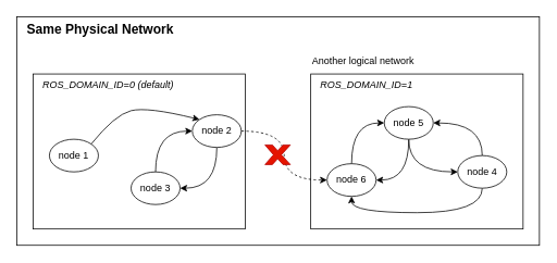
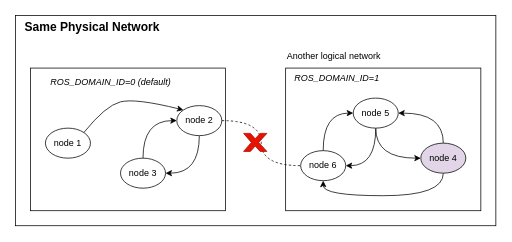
  <mxCell id="0" />
  <mxCell id="1" parent="0" />
  <mxCell id="2" value="" style="rounded=0;whiteSpace=wrap;html=1;" parent="1" vertex="1"><mxGeometry x="40" y="90" width="260" height="190" as="geometry" /></mxCell>
- <mxCell id="3" value="ROS_DOMAIN_ID=0 (default)" style="text;whiteSpace=wrap;html=1;fontStyle=2;align=left;" parent="1" vertex="1"><mxGeometry x="50" y="90" width="180" height="30" as="geometry" /></mxCell>
+ <mxCell id="3" value="ROS_DOMAIN_ID=0 (default)" style="text;whiteSpace=wrap;html=1;fontStyle=2;align=left;" parent="1" vertex="1"><mxGeometry x="65" y="95" width="180" height="30" as="geometry" /></mxCell>
  <mxCell id="4" value="node 1" style="ellipse;whiteSpace=wrap;html=1;" parent="1" vertex="1"><mxGeometry x="60" y="170" width="60" height="40" as="geometry" /></mxCell>
  <mxCell id="5" style="edgeStyle=orthogonalEdgeStyle;curved=1;rounded=0;orthogonalLoop=1;jettySize=auto;html=1;exitX=0.5;exitY=1;exitDx=0;exitDy=0;entryX=1;entryY=0.5;entryDx=0;entryDy=0;" parent="1" source="6" target="8" edge="1"><mxGeometry relative="1" as="geometry" /></mxCell>
  <mxCell id="6" value="node 2" style="ellipse;whiteSpace=wrap;html=1;" parent="1" vertex="1"><mxGeometry x="235" y="140" width="60" height="40" as="geometry" /></mxCell>
  <mxCell id="7" style="edgeStyle=orthogonalEdgeStyle;curved=1;rounded=0;orthogonalLoop=1;jettySize=auto;html=1;exitX=0.5;exitY=0;exitDx=0;exitDy=0;entryX=0;entryY=0.5;entryDx=0;entryDy=0;" parent="1" source="8" target="6" edge="1"><mxGeometry relative="1" as="geometry" /></mxCell>
  <mxCell id="8" value="node 3" style="ellipse;whiteSpace=wrap;html=1;" parent="1" vertex="1"><mxGeometry x="160" y="210" width="60" height="40" as="geometry" /></mxCell>
  <mxCell id="9" value="" style="curved=1;endArrow=classic;html=1;rounded=0;exitX=1;exitY=0;exitDx=0;exitDy=0;entryX=0;entryY=0;entryDx=0;entryDy=0;" parent="1" source="4" target="6" edge="1"><mxGeometry width="50" height="50" relative="1" as="geometry"><mxPoint x="230" y="90" as="sourcePoint" /><mxPoint x="280" y="40" as="targetPoint" /><Array as="points"><mxPoint x="140" y="140" /><mxPoint x="180" y="130" /></Array></mxGeometry></mxCell>
  <mxCell id="10" value="" style="rounded=0;whiteSpace=wrap;html=1;" parent="1" vertex="1"><mxGeometry x="380" y="90" width="260" height="190" as="geometry" /></mxCell>
  <mxCell id="11" value="ROS_DOMAIN_ID=1" style="text;whiteSpace=wrap;html=1;fontStyle=2;align=left;" parent="1" vertex="1"><mxGeometry x="390" y="90" width="180" height="30" as="geometry" /></mxCell>
  <mxCell id="12" style="edgeStyle=orthogonalEdgeStyle;curved=1;rounded=0;orthogonalLoop=1;jettySize=auto;html=0;exitX=0.5;exitY=0;exitDx=0;exitDy=0;entryX=1;entryY=0.5;entryDx=0;entryDy=0;" parent="1" source="14" target="17" edge="1"><mxGeometry relative="1" as="geometry" /></mxCell>
  <mxCell id="13" style="edgeStyle=orthogonalEdgeStyle;curved=1;rounded=0;orthogonalLoop=1;jettySize=auto;html=0;exitX=0.5;exitY=1;exitDx=0;exitDy=0;entryX=0.5;entryY=1;entryDx=0;entryDy=0;" parent="1" source="14" target="19" edge="1"><mxGeometry relative="1" as="geometry" /></mxCell>
- <mxCell id="14" value="node 4" style="ellipse;whiteSpace=wrap;html=1;" parent="1" vertex="1"><mxGeometry x="560" y="190" width="60" height="40" as="geometry" /></mxCell>
+ <mxCell id="14" value="node 4" style="ellipse;whiteSpace=wrap;html=1;fillColor=#e1d5e7;" parent="1" vertex="1"><mxGeometry x="560" y="190" width="60" height="40" as="geometry" /></mxCell>
  <mxCell id="15" value="" style="edgeStyle=orthogonalEdgeStyle;curved=1;rounded=0;orthogonalLoop=1;jettySize=auto;exitX=0.5;exitY=1;exitDx=0;exitDy=0;entryX=0;entryY=0.5;entryDx=0;entryDy=0;" parent="1" source="17" target="14" edge="1"><mxGeometry relative="1" as="geometry" /></mxCell>
  <mxCell id="16" style="edgeStyle=orthogonalEdgeStyle;curved=1;rounded=0;orthogonalLoop=1;jettySize=auto;html=0;exitX=0.5;exitY=1;exitDx=0;exitDy=0;entryX=1;entryY=0.5;entryDx=0;entryDy=0;" parent="1" source="17" target="19" edge="1"><mxGeometry relative="1" as="geometry" /></mxCell>
  <mxCell id="17" value="node 5" style="ellipse;whiteSpace=wrap;html=1;" parent="1" vertex="1"><mxGeometry x="470" y="130" width="60" height="40" as="geometry" /></mxCell>
  <mxCell id="18" style="edgeStyle=orthogonalEdgeStyle;curved=1;rounded=0;orthogonalLoop=1;jettySize=auto;html=1;exitX=0.5;exitY=0;exitDx=0;exitDy=0;entryX=0;entryY=0.5;entryDx=0;entryDy=0;" parent="1" source="19" target="17" edge="1"><mxGeometry relative="1" as="geometry" /></mxCell>
  <mxCell id="19" value="node 6" style="ellipse;whiteSpace=wrap;html=1;" parent="1" vertex="1"><mxGeometry x="400" y="200" width="60" height="40" as="geometry" /></mxCell>
  <mxCell id="20" value="Another logical network" style="text;html=1;strokeColor=none;fillColor=none;align=left;verticalAlign=middle;whiteSpace=wrap;rounded=0;" parent="1" vertex="1"><mxGeometry x="380" y="60" width="150" height="30" as="geometry" /></mxCell>
- <mxCell id="21" style="edgeStyle=orthogonalEdgeStyle;curved=1;rounded=0;orthogonalLoop=1;jettySize=auto;html=0;exitX=1;exitY=0.5;exitDx=0;exitDy=0;entryX=0;entryY=0.5;entryDx=0;entryDy=0;dashed=1;" parent="1" source="6" target="19" edge="1"><mxGeometry relative="1" as="geometry" /></mxCell>
+ <mxCell id="21" style="edgeStyle=orthogonalEdgeStyle;curved=1;rounded=0;orthogonalLoop=1;jettySize=auto;html=0;exitX=1;exitY=0.5;exitDx=0;exitDy=0;entryX=0;entryY=0.5;entryDx=0;entryDy=0;dashed=1;endArrow=none;" parent="1" source="6" target="19" edge="1"><mxGeometry relative="1" as="geometry" /></mxCell>
  <mxCell id="22" value="" style="verticalLabelPosition=bottom;verticalAlign=top;html=1;shape=mxgraph.basic.x;fillColor=#e51400;fontColor=#ffffff;strokeColor=#B20000;" parent="1" vertex="1"><mxGeometry x="324" y="177" width="31" height="24" as="geometry" /></mxCell>
  <mxCell id="23" value="" style="rounded=0;whiteSpace=wrap;html=1;fontSize=12;fillColor=none;" parent="1" vertex="1"><mxGeometry x="20" y="20" width="640" height="280" as="geometry" /></mxCell>
  <mxCell id="24" value="Same Physical Network" style="text;html=1;strokeColor=none;fillColor=none;align=center;verticalAlign=middle;whiteSpace=wrap;rounded=0;fontSize=16;fontStyle=1" parent="1" vertex="1"><mxGeometry x="25" y="20" width="195" height="30" as="geometry" /></mxCell>
